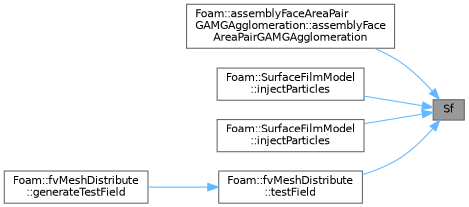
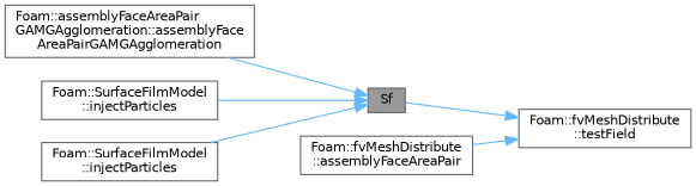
  digraph {
    rankdir=RL
    node [color=grey40 fillcolor=white fontname=Helvetica fontsize=10 shape=box style=filled]
    edge [color=steelblue1 dir=back fontname=Helvetica fontsize=10 labelfontname=Helvetica labelfontsize=10 style=solid]
    n1 [color=gray40 fillcolor=grey60 fontcolor=black height=0.2 label=Sf width=0.4]
    n2 [height=0.2 label="Foam::assemblyFaceAreaPair\lGAMGAgglomeration::assemblyFace\lAreaPairGAMGAgglomeration" width=0.4]
    n3 [height=0.2 label="Foam::SurfaceFilmModel\l::injectParticles" width=0.4]
    n4 [height=0.2 label="Foam::SurfaceFilmModel\l::injectParticles" width=0.4]
    n5 [height=0.2 label="Foam::fvMeshDistribute\l::testField" width=0.4]
-   n6 [height=0.2 label="Foam::fvMeshDistribute\l::generateTestField" width=0.4]
+   n6 [height=0.2 label="Foam::fvMeshDistribute\l::assemblyFaceAreaPair" width=0.4]
    n1 -> n2
    n1 -> n3
    n1 -> n4
-   n1 -> n5
+   n5 -> n1
    n5 -> n6
  }
